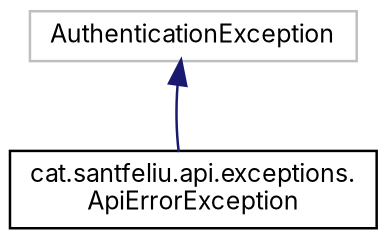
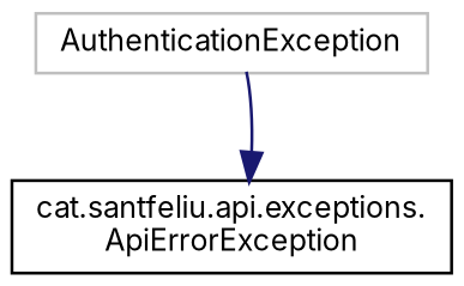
  digraph {
    rankdir=TB
    fontname=Inter
    node [fillcolor=white fontname=Inter fontsize=10 shape=record style=filled]
    n1 [color=grey75 height=0.2 label=AuthenticationException width=0.4]
    n2 [color=black height=0.2 label="cat.santfeliu.api.exceptions.\lApiErrorException" width=0.4]
-   n1 -> n2 [color=midnightblue dir=back fontname=Inter fontsize=10 labelfontname=Helvetica labelfontsize=10 style=solid]
+   n2 -> n1 [color=midnightblue dir=back fontname=Inter fontsize=10 labelfontname=Helvetica labelfontsize=10 style=solid]
  }
